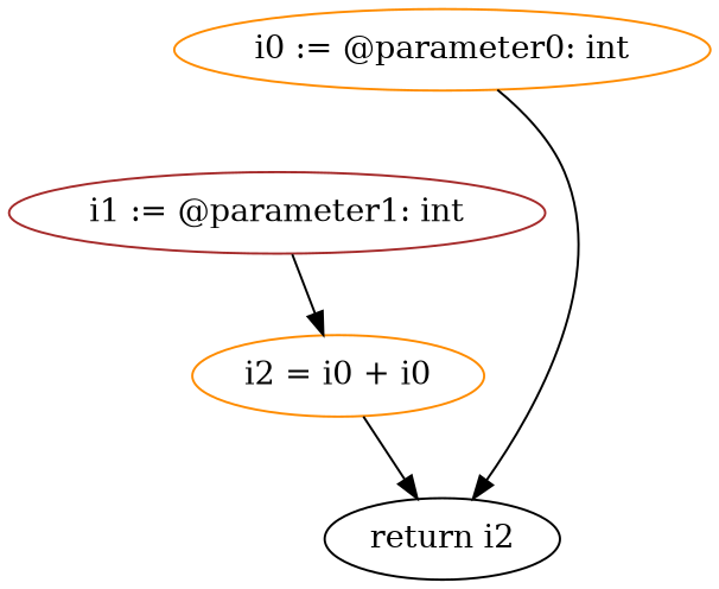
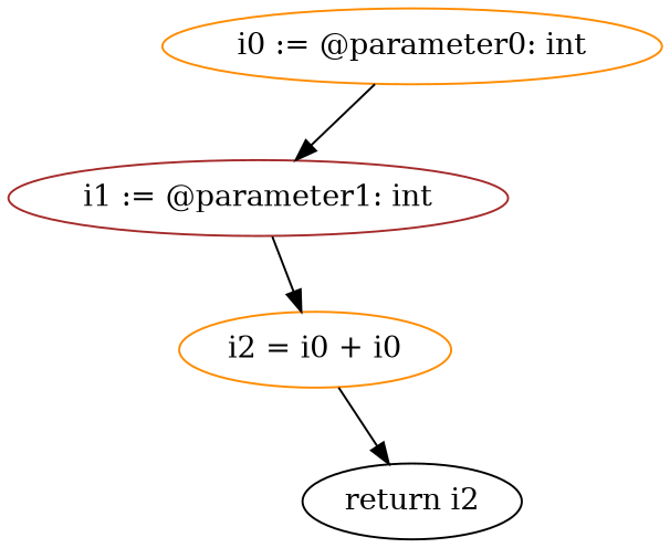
  digraph {
    node [color=darkorange]
    "i1 := @parameter1: int" [color=brown]
    "i0 := @parameter0: int"
    n3 [label="i2 = i0 + i0"]
    "return i2" [color=black]
    "i1 := @parameter1: int" -> n3
-   "i0 := @parameter0: int" -> "return i2"
+   "i0 := @parameter0: int" -> "i1 := @parameter1: int"
    n3 -> "return i2"
  }
